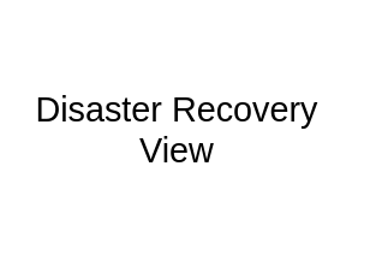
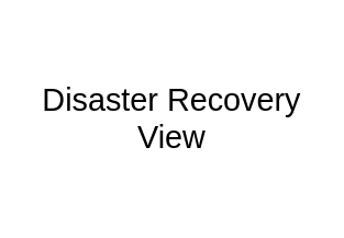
  <mxCell id="0" />
  <mxCell id="1" value="About" parent="0" />
  <mxCell id="2" value="Title" parent="0" />
- <mxCell id="3" value="Disaster Recovery View" style="text;html=1;strokeColor=none;fillColor=none;align=center;verticalAlign=middle;whiteSpace=wrap;rounded=0;fontSize=48;opacity=30;" vertex="1" parent="2"><mxGeometry x="5" y="20" width="480" height="320" as="geometry" /></mxCell>
+ <mxCell id="3" value="Disaster Recovery View" style="text;html=1;strokeColor=none;fillColor=none;align=center;verticalAlign=middle;whiteSpace=wrap;rounded=0;fontSize=48;opacity=30;" vertex="1" parent="2"><mxGeometry x="20" y="20" width="480" height="320" as="geometry" /></mxCell>
